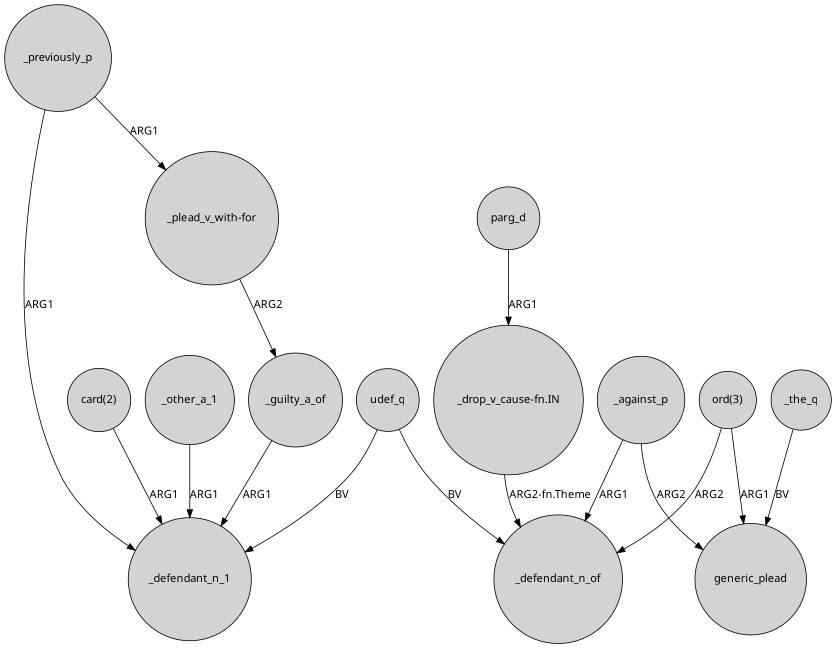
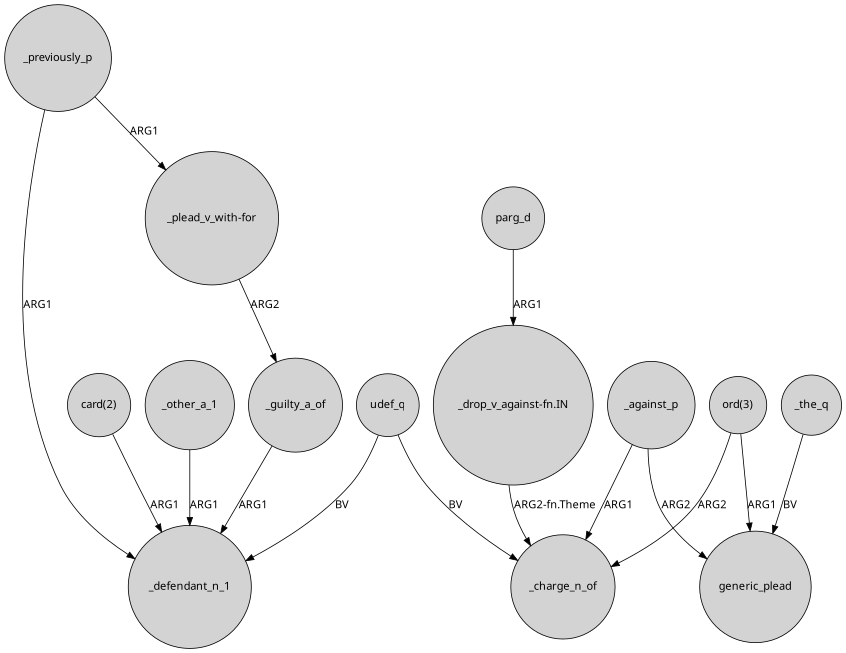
  digraph {
    fontname="Noto Sans"
    node [fontname="Noto Sans" shape=circle style=filled]
    edge [fontname="Noto Sans"]
    _previously_p
    "_plead_v_with-for"
    _defendant_n_1
    _guilty_a_of
    n5 [label=generic_plead]
    _the_q
-   "_drop_v_cause-fn.IN"
-   _charge_n_of [label=_defendant_n_of]
+   "_drop_v_cause-fn.IN" [label="_drop_v_against-fn.IN"]
+   _charge_n_of
    udef_q
    "ord(3)"
    _against_p
    parg_d
    "card(2)"
    _other_a_1
    _previously_p -> "_plead_v_with-for" [label=ARG1]
    _previously_p -> _defendant_n_1 [label=ARG1]
    "_plead_v_with-for" -> _guilty_a_of [label=ARG2]
    _guilty_a_of -> _defendant_n_1 [label=ARG1]
    _the_q -> n5 [label=BV]
    "_drop_v_cause-fn.IN" -> _charge_n_of [label="ARG2-fn.Theme"]
    udef_q -> _defendant_n_1 [label=BV]
    udef_q -> _charge_n_of [label=BV]
    "ord(3)" -> n5 [label=ARG1]
    "ord(3)" -> _charge_n_of [label=ARG2]
    _against_p -> n5 [label=ARG2]
    _against_p -> _charge_n_of [label=ARG1]
    parg_d -> "_drop_v_cause-fn.IN" [label=ARG1]
    "card(2)" -> _defendant_n_1 [label=ARG1]
    _other_a_1 -> _defendant_n_1 [label=ARG1]
  }
